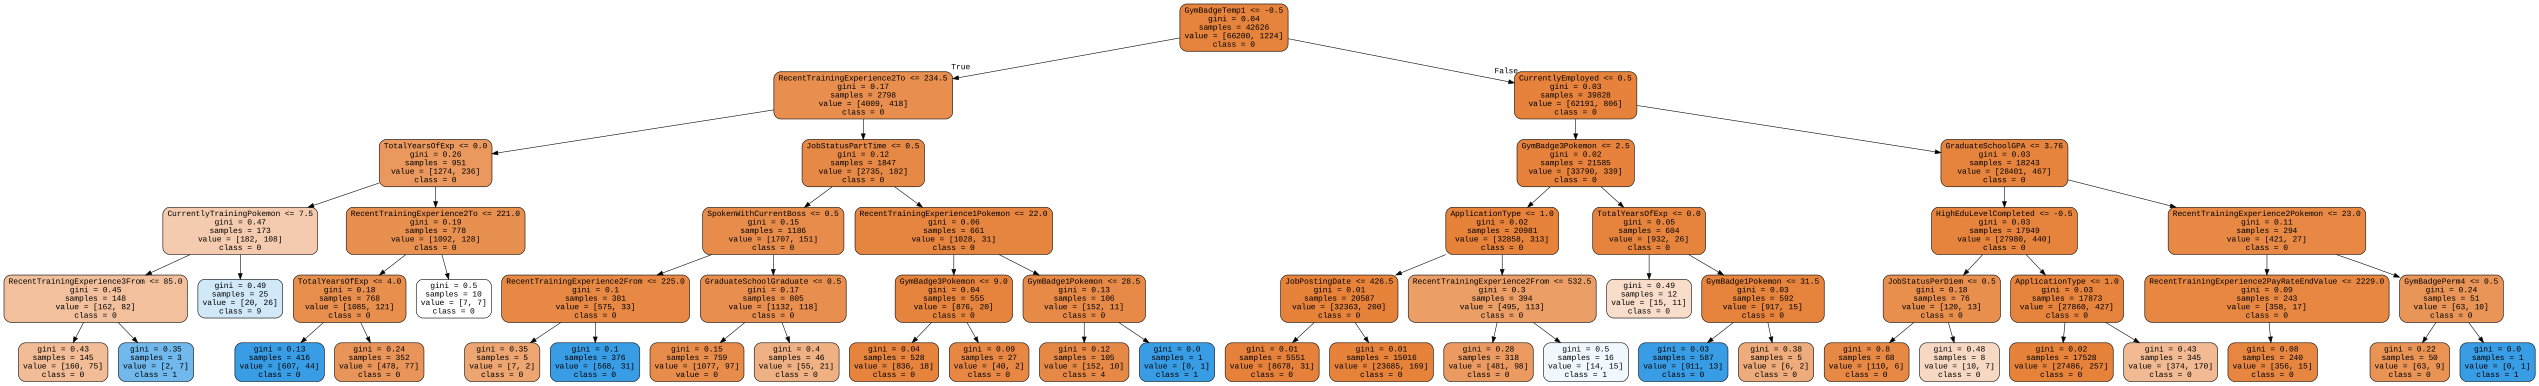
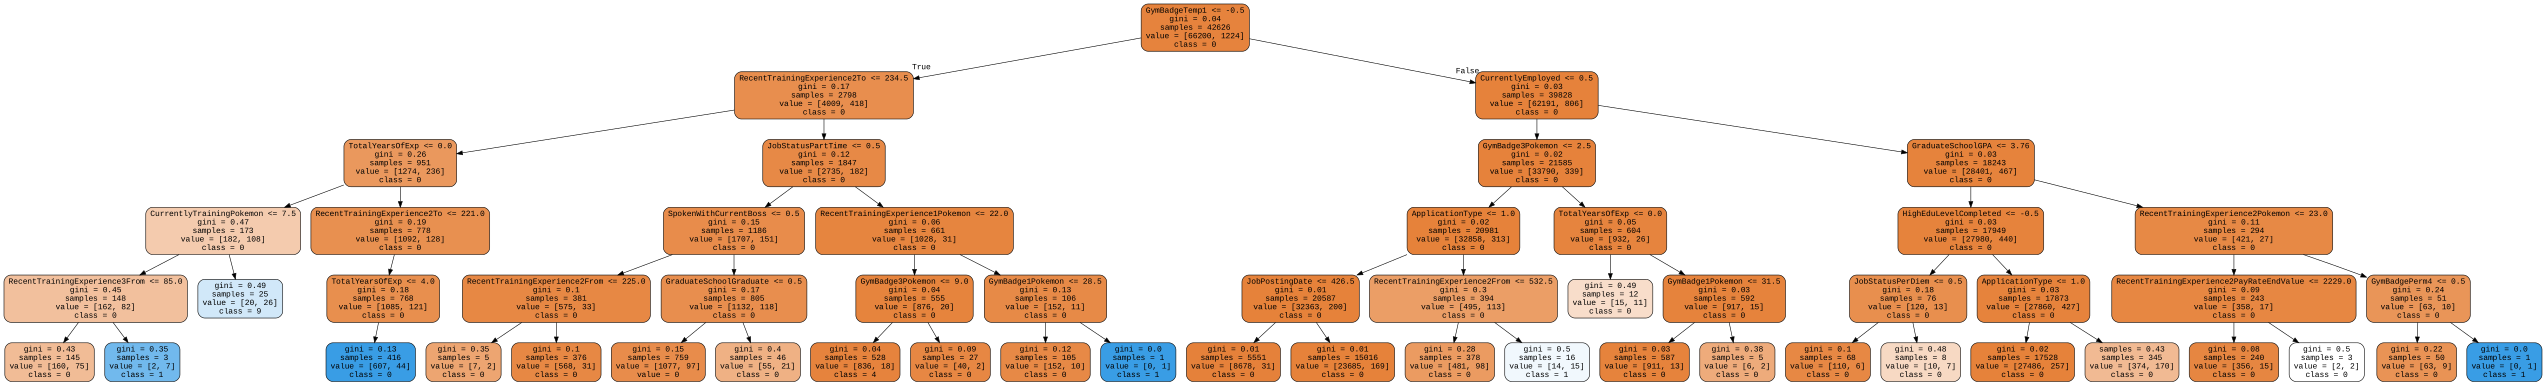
  digraph {
    fontname="Liberation Mono"
    node [color=black fillcolor="#e58139fb" fontname="Liberation Mono" shape=box style="filled, rounded"]
    edge [fontname="Liberation Mono"]
    n1 [fillcolor="#e58139fa" label="GymBadgeTemp1 <= -0.5\ngini = 0.04\nsamples = 42626\nvalue = [66200, 1224]\nclass = 0"]
    n2 [fillcolor="#e58139e4" label="RecentTrainingExperience2To <= 234.5\ngini = 0.17\nsamples = 2798\nvalue = [4009, 418]\nclass = 0"]
    n3 [fillcolor="#e58139fc" label="CurrentlyEmployed <= 0.5\ngini = 0.03\nsamples = 39828\nvalue = [62191, 806]\nclass = 0"]
    n4 [fillcolor="#e58139d0" label="TotalYearsOfExp <= 0.0\ngini = 0.26\nsamples = 951\nvalue = [1274, 236]\nclass = 0"]
    n5 [fillcolor="#e58139ee" label="JobStatusPartTime <= 0.5\ngini = 0.12\nsamples = 1847\nvalue = [2735, 182]\nclass = 0"]
    n6 [fillcolor="#e58139fc" label="GymBadge3Pokemon <= 2.5\ngini = 0.02\nsamples = 21585\nvalue = [33790, 339]\nclass = 0"]
    n7 [label="GraduateSchoolGPA <= 3.76\ngini = 0.03\nsamples = 18243\nvalue = [28401, 467]\nclass = 0"]
    n8 [fillcolor="#e5813968" label="CurrentlyTrainingPokemon <= 7.5\ngini = 0.47\nsamples = 173\nvalue = [182, 108]\nclass = 0"]
    n9 [fillcolor="#e58139e1" label="RecentTrainingExperience2To <= 221.0\ngini = 0.19\nsamples = 778\nvalue = [1092, 128]\nclass = 0"]
    n10 [fillcolor="#e58139e8" label="SpokenWithCurrentBoss <= 0.5\ngini = 0.15\nsamples = 1186\nvalue = [1707, 151]\nclass = 0"]
    n11 [fillcolor="#e58139f7" label="RecentTrainingExperience1Pokemon <= 22.0\ngini = 0.06\nsamples = 661\nvalue = [1028, 31]\nclass = 0"]
    n12 [fillcolor="#e581397e" label="RecentTrainingExperience3From <= 85.0\ngini = 0.45\nsamples = 148\nvalue = [162, 82]\nclass = 0"]
    n13 [fillcolor="#399de53b" label="gini = 0.49\nsamples = 25\nvalue = [20, 26]\nclass = 9"]
    n14 [fillcolor="#e58139e3" label="TotalYearsOfExp <= 4.0\ngini = 0.18\nsamples = 768\nvalue = [1085, 121]\nclass = 0"]
-   n15 [fillcolor="#e5813900" label="gini = 0.5\nsamples = 10\nvalue = [7, 7]\nclass = 0"]
    n16 [fillcolor="#e5813987" label="gini = 0.43\nsamples = 145\nvalue = [160, 75]\nclass = 0"]
    n17 [fillcolor="#399de5b6" label="gini = 0.35\nsamples = 3\nvalue = [2, 7]\nclass = 1"]
    n18 [fillcolor="#399de5ff" label="gini = 0.13\nsamples = 416\nvalue = [607, 44]\nclass = 0"]
-   n19 [fillcolor="#e58139d6" label="gini = 0.24\nsamples = 352\nvalue = [478, 77]\nclass = 0"]
    n20 [fillcolor="#e58139f0" label="RecentTrainingExperience2From <= 225.0\ngini = 0.1\nsamples = 381\nvalue = [575, 33]\nclass = 0"]
    n21 [fillcolor="#e58139e4" label="GraduateSchoolGraduate <= 0.5\ngini = 0.17\nsamples = 805\nvalue = [1132, 118]\nclass = 0"]
    n22 [fillcolor="#e58139f9" label="GymBadge3Pokemon <= 9.0\ngini = 0.04\nsamples = 555\nvalue = [876, 20]\nclass = 0"]
    n23 [fillcolor="#e58139ed" label="GymBadge1Pokemon <= 28.5\ngini = 0.13\nsamples = 106\nvalue = [152, 11]\nclass = 0"]
    n24 [fillcolor="#e58139b6" label="gini = 0.35\nsamples = 5\nvalue = [7, 2]\nclass = 0"]
-   n25 [fillcolor="#399de5ff" label="gini = 0.1\nsamples = 376\nvalue = [568, 31]\nclass = 0"]
+   n25 [fillcolor="#e58139f1" label="gini = 0.1\nsamples = 376\nvalue = [568, 31]\nclass = 0"]
    n26 [fillcolor="#e58139e8" label="gini = 0.15\nsamples = 759\nvalue = [1077, 97]\nvalue = 0"]
    n27 [fillcolor="#e581399e" label="gini = 0.4\nsamples = 46\nvalue = [55, 21]\nclass = 0"]
-   n28 [fillcolor="#e58139fa" label="gini = 0.04\nsamples = 528\nvalue = [836, 18]\nclass = 0"]
+   n28 [fillcolor="#e58139fa" label="gini = 0.04\nsamples = 528\nvalue = [836, 18]\nclass = 4"]
    n29 [fillcolor="#e58139f2" label="gini = 0.09\nsamples = 27\nvalue = [40, 2]\nclass = 0"]
-   n30 [fillcolor="#e58139ee" label="gini = 0.12\nsamples = 105\nvalue = [152, 10]\nclass = 4"]
+   n30 [fillcolor="#e58139ee" label="gini = 0.12\nsamples = 105\nvalue = [152, 10]\nclass = 0"]
    n31 [fillcolor="#399de5ff" label="gini = 0.0\nsamples = 1\nvalue = [0, 1]\nclass = 1"]
    n32 [fillcolor="#e58139fd" label="ApplicationType <= 1.0\ngini = 0.02\nsamples = 20981\nvalue = [32858, 313]\nclass = 0"]
    n33 [fillcolor="#e58139f8" label="TotalYearsOfExp <= 0.0\ngini = 0.05\nsamples = 604\nvalue = [932, 26]\nclass = 0"]
    n34 [label="HighEduLevelCompleted <= -0.5\ngini = 0.03\nsamples = 17949\nvalue = [27980, 440]\nclass = 0"]
    n35 [fillcolor="#e58139ef" label="RecentTrainingExperience2Pokemon <= 23.0\ngini = 0.11\nsamples = 294\nvalue = [421, 27]\nclass = 0"]
    n36 [fillcolor="#e58139fd" label="JobPostingDate <= 426.5\ngini = 0.01\nsamples = 20587\nvalue = [32363, 200]\nclass = 0"]
    n37 [fillcolor="#e58139c5" label="RecentTrainingExperience2From <= 532.5\ngini = 0.3\nsamples = 394\nvalue = [495, 113]\nclass = 0"]
    n38 [fillcolor="#e5813944" label="gini = 0.49\nsamples = 12\nvalue = [15, 11]\nclass = 0"]
    n39 [label="GymBadge1Pokemon <= 31.5\ngini = 0.03\nsamples = 592\nvalue = [917, 15]\nclass = 0"]
    n40 [fillcolor="#e58139fe" label="gini = 0.01\nsamples = 5551\nvalue = [8678, 31]\nclass = 0"]
    n41 [fillcolor="#e58139fd" label="gini = 0.01\nsamples = 15016\nvalue = [23685, 169]\nclass = 0"]
-   n42 [fillcolor="#e58139cb" label="gini = 0.28\nsamples = 318\nvalue = [481, 98]\nclass = 0"]
+   n42 [fillcolor="#e58139cb" label="gini = 0.28\nsamples = 378\nvalue = [481, 98]\nclass = 0"]
    n43 [fillcolor="#399de511" label="gini = 0.5\nsamples = 16\nvalue = [14, 15]\nclass = 1"]
-   n44 [fillcolor="#399de5ff" label="gini = 0.03\nsamples = 587\nvalue = [911, 13]\nclass = 0"]
+   n44 [label="gini = 0.03\nsamples = 587\nvalue = [911, 13]\nclass = 0"]
    n45 [fillcolor="#e58139aa" label="gini = 0.38\nsamples = 5\nvalue = [6, 2]\nclass = 0"]
    n46 [fillcolor="#e58139e3" label="JobStatusPerDiem <= 0.5\ngini = 0.18\nsamples = 76\nvalue = [120, 13]\nclass = 0"]
    n47 [label="ApplicationType <= 1.0\ngini = 0.03\nsamples = 17873\nvalue = [27860, 427]\nclass = 0"]
    n48 [fillcolor="#e58139f3" label="RecentTrainingExperience2PayRateEndValue <= 2229.0\ngini = 0.09\nsamples = 243\nvalue = [358, 17]\nclass = 0"]
    n49 [fillcolor="#e58139d7" label="GymBadgePerm4 <= 0.5\ngini = 0.24\nsamples = 51\nvalue = [63, 10]\nclass = 0"]
-   n50 [fillcolor="#e58139f1" label="gini = 0.8\nsamples = 68\nvalue = [110, 6]\nclass = 0"]
+   n50 [fillcolor="#e58139f1" label="gini = 0.1\nsamples = 68\nvalue = [110, 6]\nclass = 0"]
    n51 [fillcolor="#e581394d" label="gini = 0.48\nsamples = 8\nvalue = [10, 7]\nclass = 0"]
    n52 [fillcolor="#e58139fd" label="gini = 0.02\nsamples = 17528\nvalue = [27486, 257]\nclass = 0"]
-   n53 [fillcolor="#e581398b" label="gini = 0.43\nsamples = 345\nvalue = [374, 170]\nclass = 0"]
+   n53 [fillcolor="#e581398b" label="samples = 0.43\nsamples = 345\nvalue = [374, 170]\nclass = 0"]
    n54 [fillcolor="#e58139f4" label="gini = 0.08\nsamples = 240\nvalue = [356, 15]\nclass = 0"]
+   n55 [fillcolor="#e5813900" label="gini = 0.5\nsamples = 3\nvalue = [2, 2]\nclass = 0"]
    n56 [fillcolor="#e58139db" label="gini = 0.22\nsamples = 50\nvalue = [63, 9]\nclass = 0"]
    n57 [fillcolor="#399de5ff" label="gini = 0.0\nsamples = 1\nvalue = [0, 1]\nclass = 1"]
    n1 -> n2 [headlabel=True labelangle=45 labeldistance=2.5]
    n1 -> n3 [headlabel=False labelangle=-45 labeldistance=2.5]
    n2 -> n4
    n2 -> n5
    n3 -> n6
    n3 -> n7
    n4 -> n8
    n4 -> n9
    n5 -> n10
    n5 -> n11
    n6 -> n32
    n6 -> n33
    n7 -> n34
    n7 -> n35
    n8 -> n12
    n8 -> n13
    n9 -> n14
-   n9 -> n15
    n10 -> n20
    n10 -> n21
    n11 -> n22
    n11 -> n23
    n12 -> n16
    n12 -> n17
    n14 -> n18
-   n14 -> n19
    n20 -> n24
    n20 -> n25
    n21 -> n26
    n21 -> n27
    n22 -> n28
    n22 -> n29
    n23 -> n30
    n23 -> n31
    n32 -> n36
    n32 -> n37
    n33 -> n38
    n33 -> n39
    n34 -> n46
    n34 -> n47
    n35 -> n48
    n35 -> n49
    n36 -> n40
    n36 -> n41
    n37 -> n42
    n37 -> n43
    n39 -> n44
    n39 -> n45
    n46 -> n50
    n46 -> n51
    n47 -> n52
    n47 -> n53
    n48 -> n54
+   n48 -> n55
    n49 -> n56
    n49 -> n57
  }
